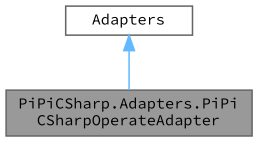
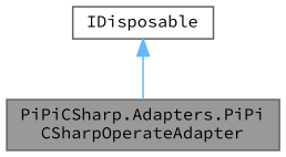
  digraph {
    fontname="Source Code Pro"
    node [color=gray40 fontname="Source Code Pro" fontsize=10 shape=box style=filled]
    n1 [fillcolor=grey60 fontcolor=black height=0.2 label="PiPiCSharp.Adapters.PiPi\lCSharpOperateAdapter" width=0.4]
-   n2 [fillcolor=white height=0.2 label=Adapters width=0.4]
+   n2 [fillcolor=white height=0.2 label=IDisposable width=0.4]
    n2 -> n1 [color=steelblue1 dir=back fontname="Source Code Pro" fontsize=10 labelfontname=Helvetica labelfontsize=10 style=solid]
  }
